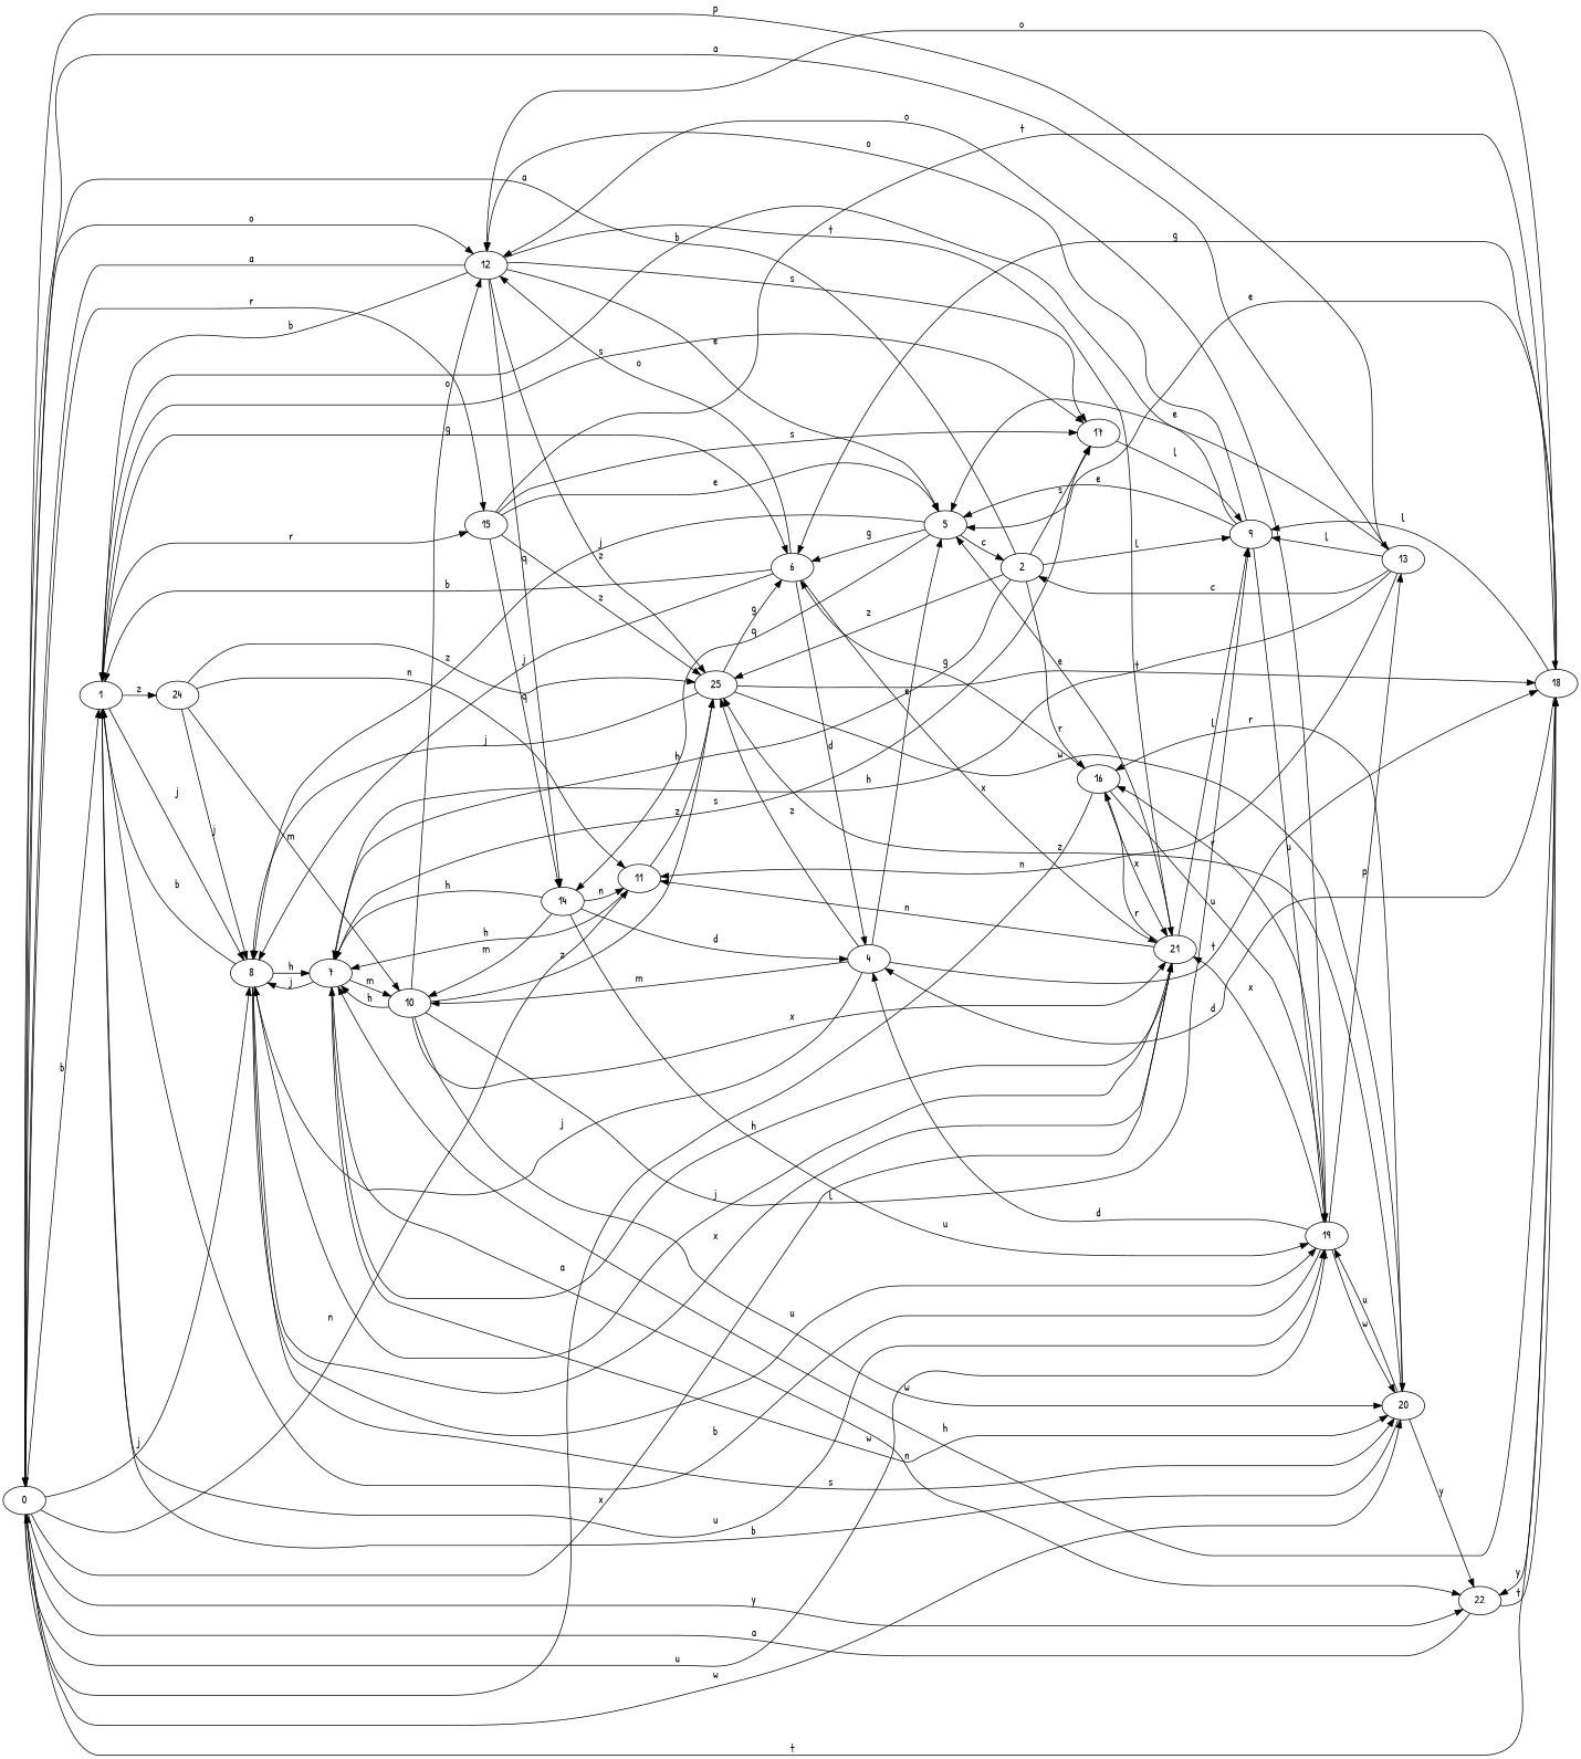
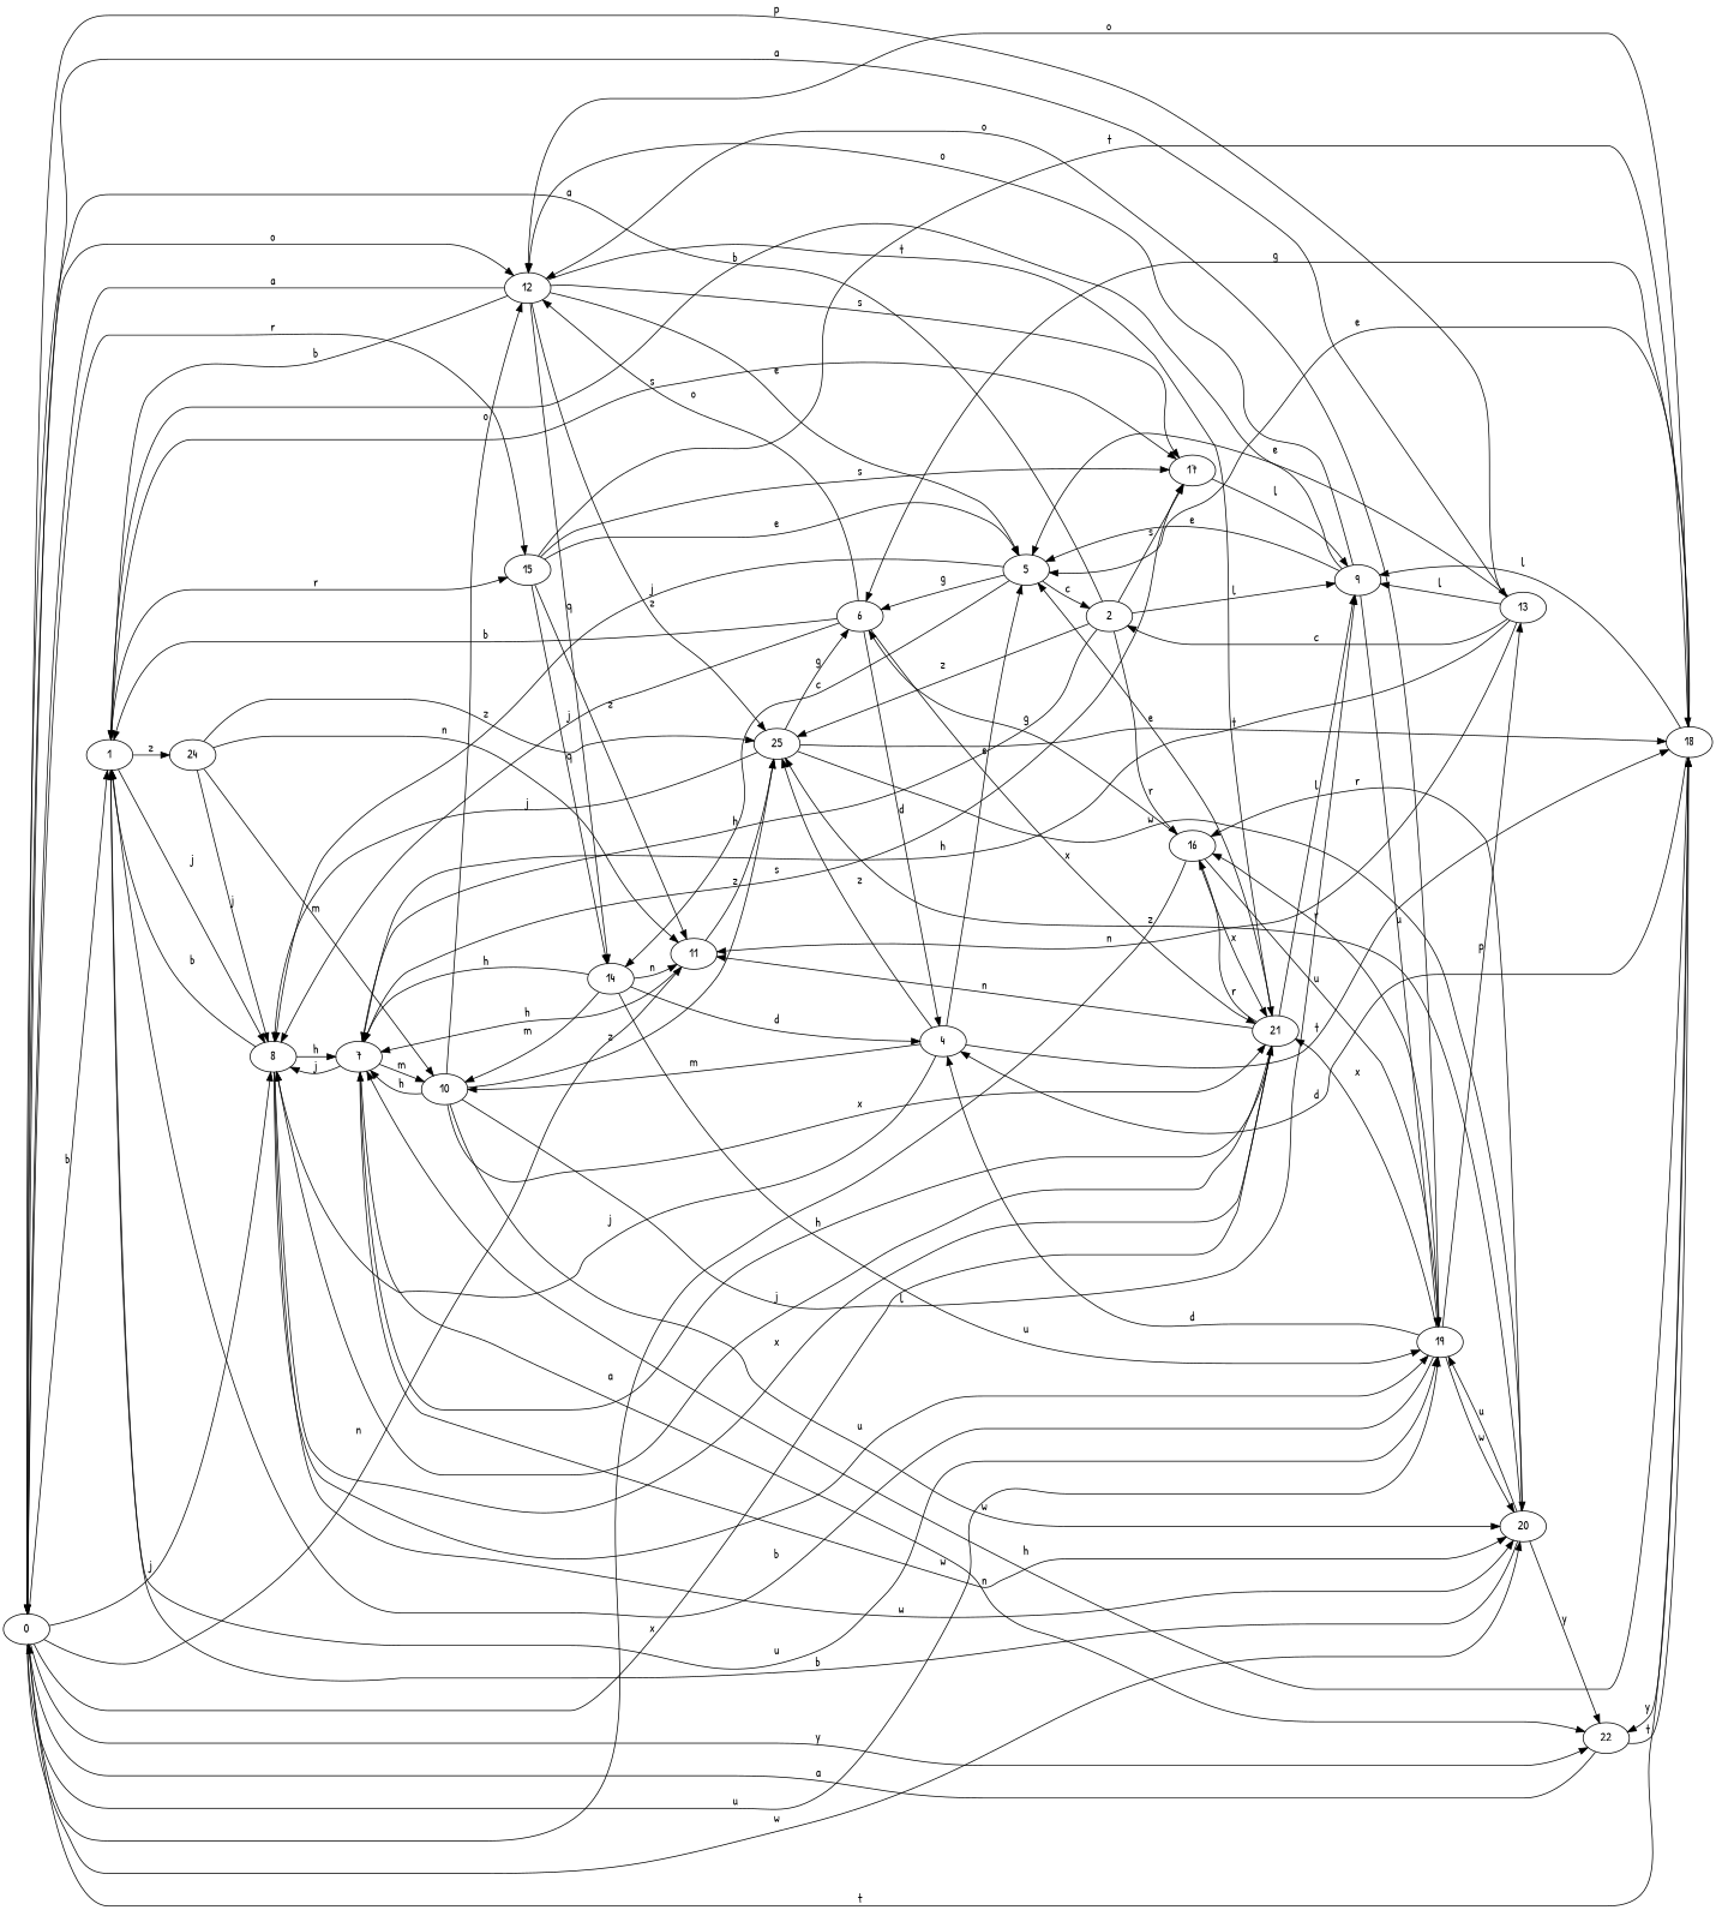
  strict digraph {
    fontname="Patrick Hand"
    rankdir=LR
    node [fontname="Patrick Hand"]
    edge [fontname="Patrick Hand"]
    0
    1
    8
    11
    12
    13
    15
    18
    19
    20
    21
    22
    6
    17
    24
    7
    25
    5
    14
    2
    9
    4
    16
    10
    0 -> 1 [label=b]
    0 -> 8 [label=j]
    0 -> 11 [label=n]
    0 -> 12 [label=o]
    0 -> 13 [label=p]
    0 -> 15 [label=r]
    0 -> 18 [label=t]
    0 -> 19 [label=u]
    0 -> 20 [label=w]
    0 -> 21 [label=x]
    0 -> 22 [label=y]
    1 -> 8 [label=j]
    1 -> 15 [label=r]
    1 -> 19 [label=u]
-   1 -> 6 [label=g]
    1 -> 17 [label=s]
    1 -> 24 [label=z]
    8 -> 1 [label=b]
    8 -> 19 [label=u]
-   8 -> 20 [label=s]
+   8 -> 20 [label=w]
    8 -> 21 [label=x]
    8 -> 7 [label=h]
    11 -> 7 [label=h]
    11 -> 25 [label=z]
    12 -> 0 [label=a]
    12 -> 1 [label=b]
    12 -> 21 [label=t]
    12 -> 17 [label=s]
    12 -> 25 [label=z]
    12 -> 5 [label=e]
    12 -> 14 [label=q]
    13 -> 0 [label=a]
    13 -> 11 [label=n]
    13 -> 7 [label=h]
    13 -> 5 [label=e]
    13 -> 2 [label=c]
    13 -> 9 [label=l]
    15 -> 18 [label=t]
    15 -> 17 [label=s]
-   15 -> 25 [label=z]
+   15 -> 11 [label=z]
    15 -> 5 [label=e]
    15 -> 14 [label=q]
    18 -> 12 [label=o]
    18 -> 22 [label=y]
    18 -> 6 [label=g]
    18 -> 7 [label=h]
    18 -> 5 [label=e]
    18 -> 9 [label=l]
    18 -> 4 [label=d]
    19 -> 1 [label=b]
    19 -> 12 [label=o]
    19 -> 13 [label=p]
    19 -> 20 [label=w]
    19 -> 21 [label=x]
    19 -> 4 [label=d]
    19 -> 16 [label=r]
    20 -> 1 [label=b]
    20 -> 19 [label=u]
    20 -> 22 [label=y]
    20 -> 25 [label=z]
    20 -> 16 [label=r]
    21 -> 8 [label=j]
    21 -> 11 [label=n]
    21 -> 7 [label=h]
    21 -> 5 [label=e]
    21 -> 9 [label=l]
    21 -> 16 [label=r]
    22 -> 0 [label=a]
    22 -> 18 [label=t]
    6 -> 1 [label=b]
    6 -> 8 [label=j]
    6 -> 12 [label=o]
    6 -> 21 [label=x]
    6 -> 4 [label=d]
    17 -> 9 [label=l]
    24 -> 8 [label=j]
    24 -> 11 [label=n]
    24 -> 25 [label=z]
    24 -> 10 [label=m]
    7 -> 8 [label=j]
    7 -> 20 [label=w]
    7 -> 22 [label=n]
    7 -> 17 [label=s]
    7 -> 10 [label=m]
    25 -> 8 [label=j]
    25 -> 18 [label=t]
    25 -> 20 [label=w]
    25 -> 6 [label=g]
    5 -> 8 [label=j]
    5 -> 6 [label=g]
-   5 -> 14 [label=q]
+   5 -> 14 [label=c]
    5 -> 2 [label=c]
    14 -> 11 [label=n]
    14 -> 19 [label=u]
    14 -> 7 [label=h]
    14 -> 4 [label=d]
    14 -> 10 [label=m]
    2 -> 0 [label=a]
    2 -> 17 [label=s]
    2 -> 7 [label=h]
    2 -> 25 [label=z]
    2 -> 9 [label=l]
    2 -> 16 [label=r]
    9 -> 1 [label=b]
    9 -> 12 [label=o]
    9 -> 19 [label=u]
    9 -> 5 [label=e]
    4 -> 8 [label=j]
    4 -> 18 [label=t]
    4 -> 25 [label=z]
    4 -> 5 [label=e]
    4 -> 10 [label=m]
    16 -> 0 [label=a]
    16 -> 19 [label=u]
    16 -> 21 [label=x]
    16 -> 6 [label=g]
    10 -> 12 [label=o]
    10 -> 20 [label=w]
    10 -> 21 [label=x]
    10 -> 7 [label=h]
    10 -> 25 [label=z]
    10 -> 9 [label=l]
  }
